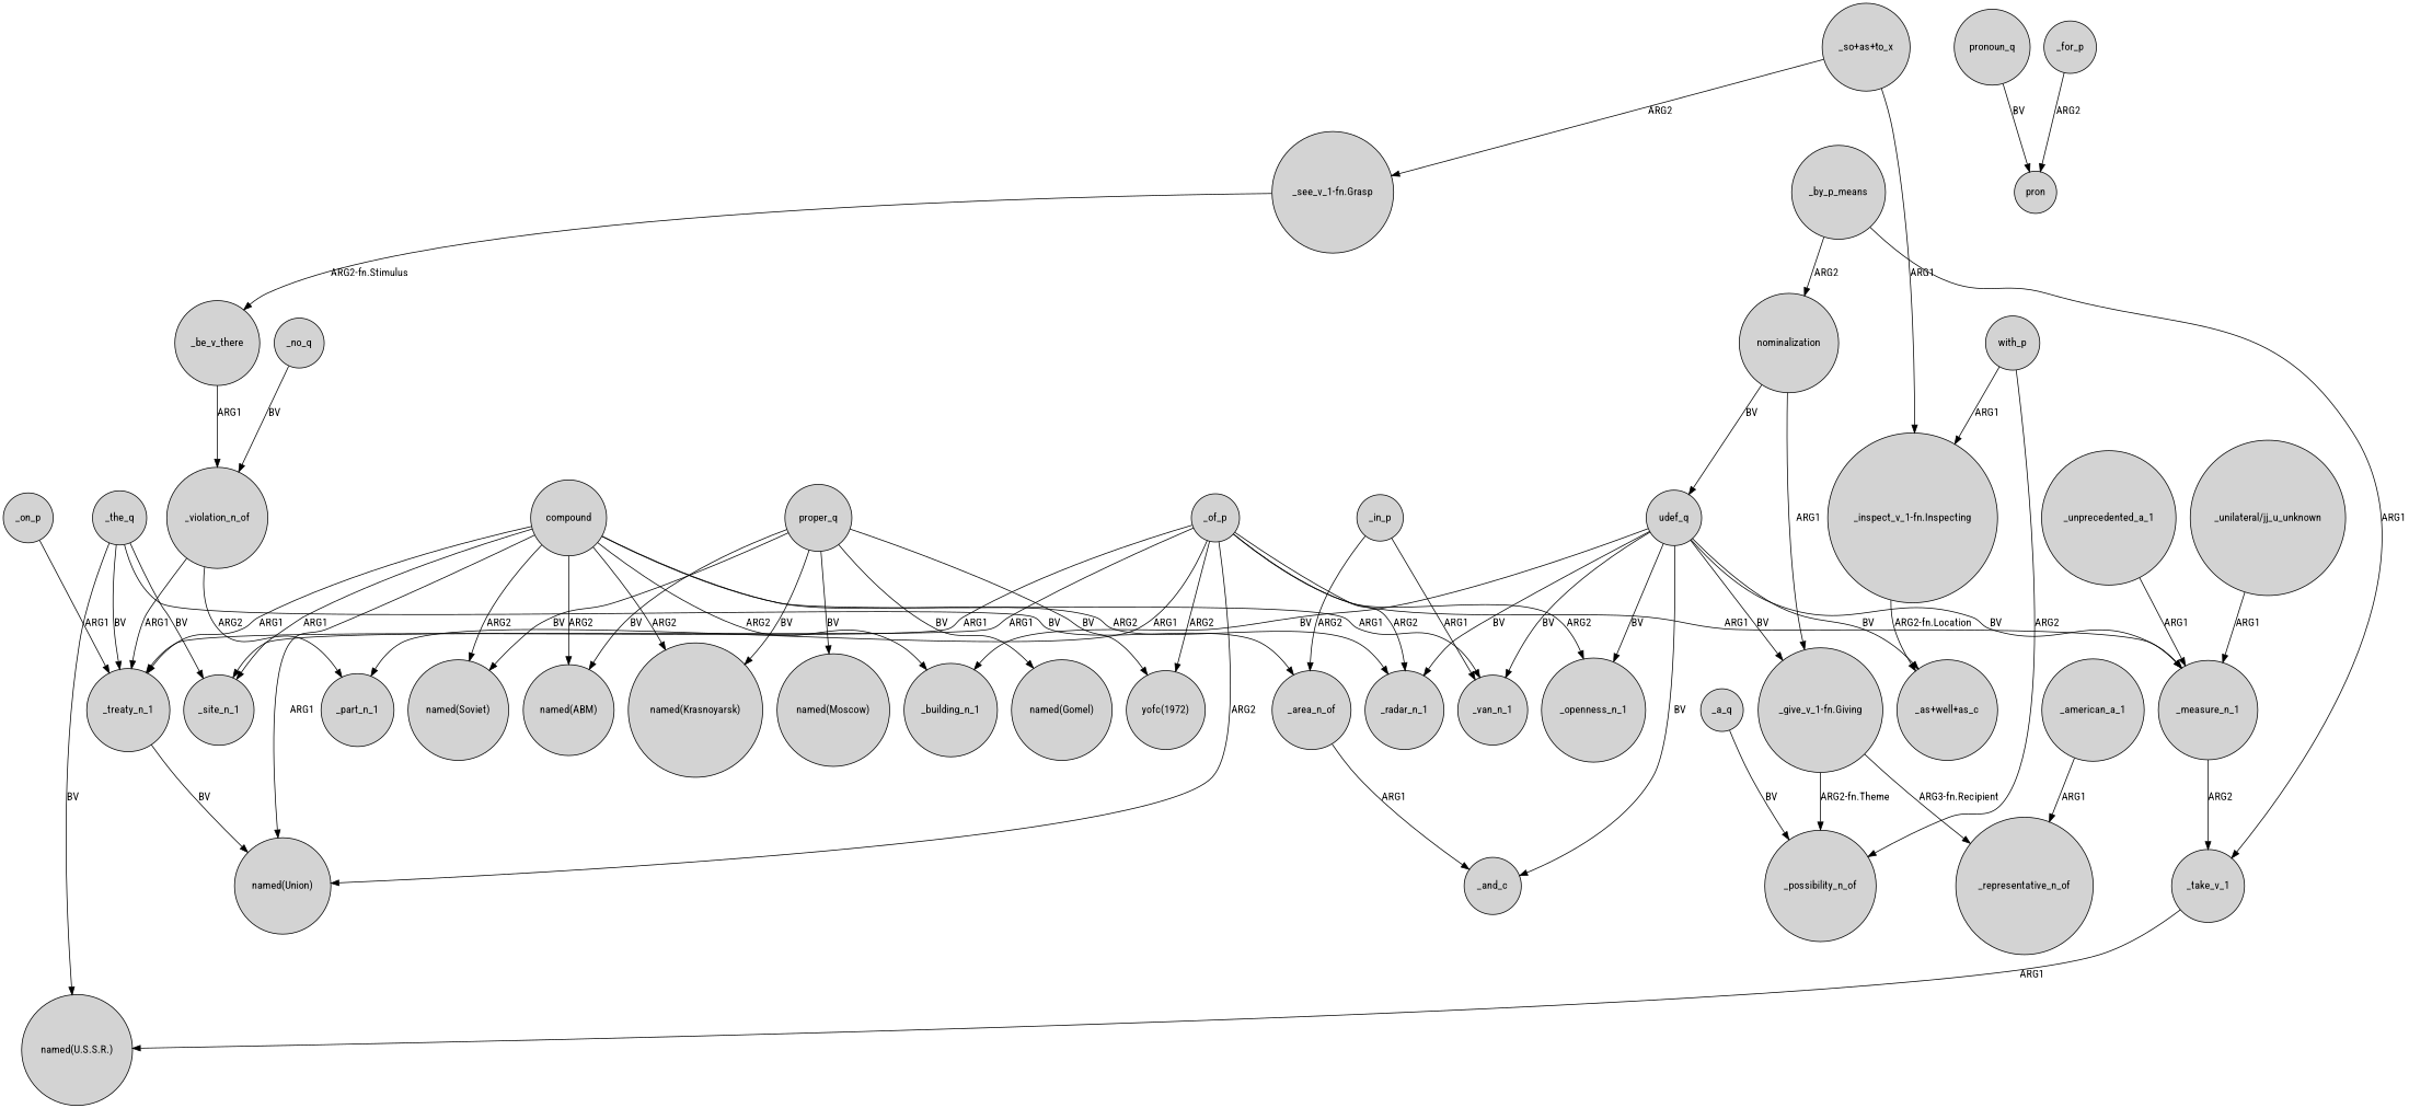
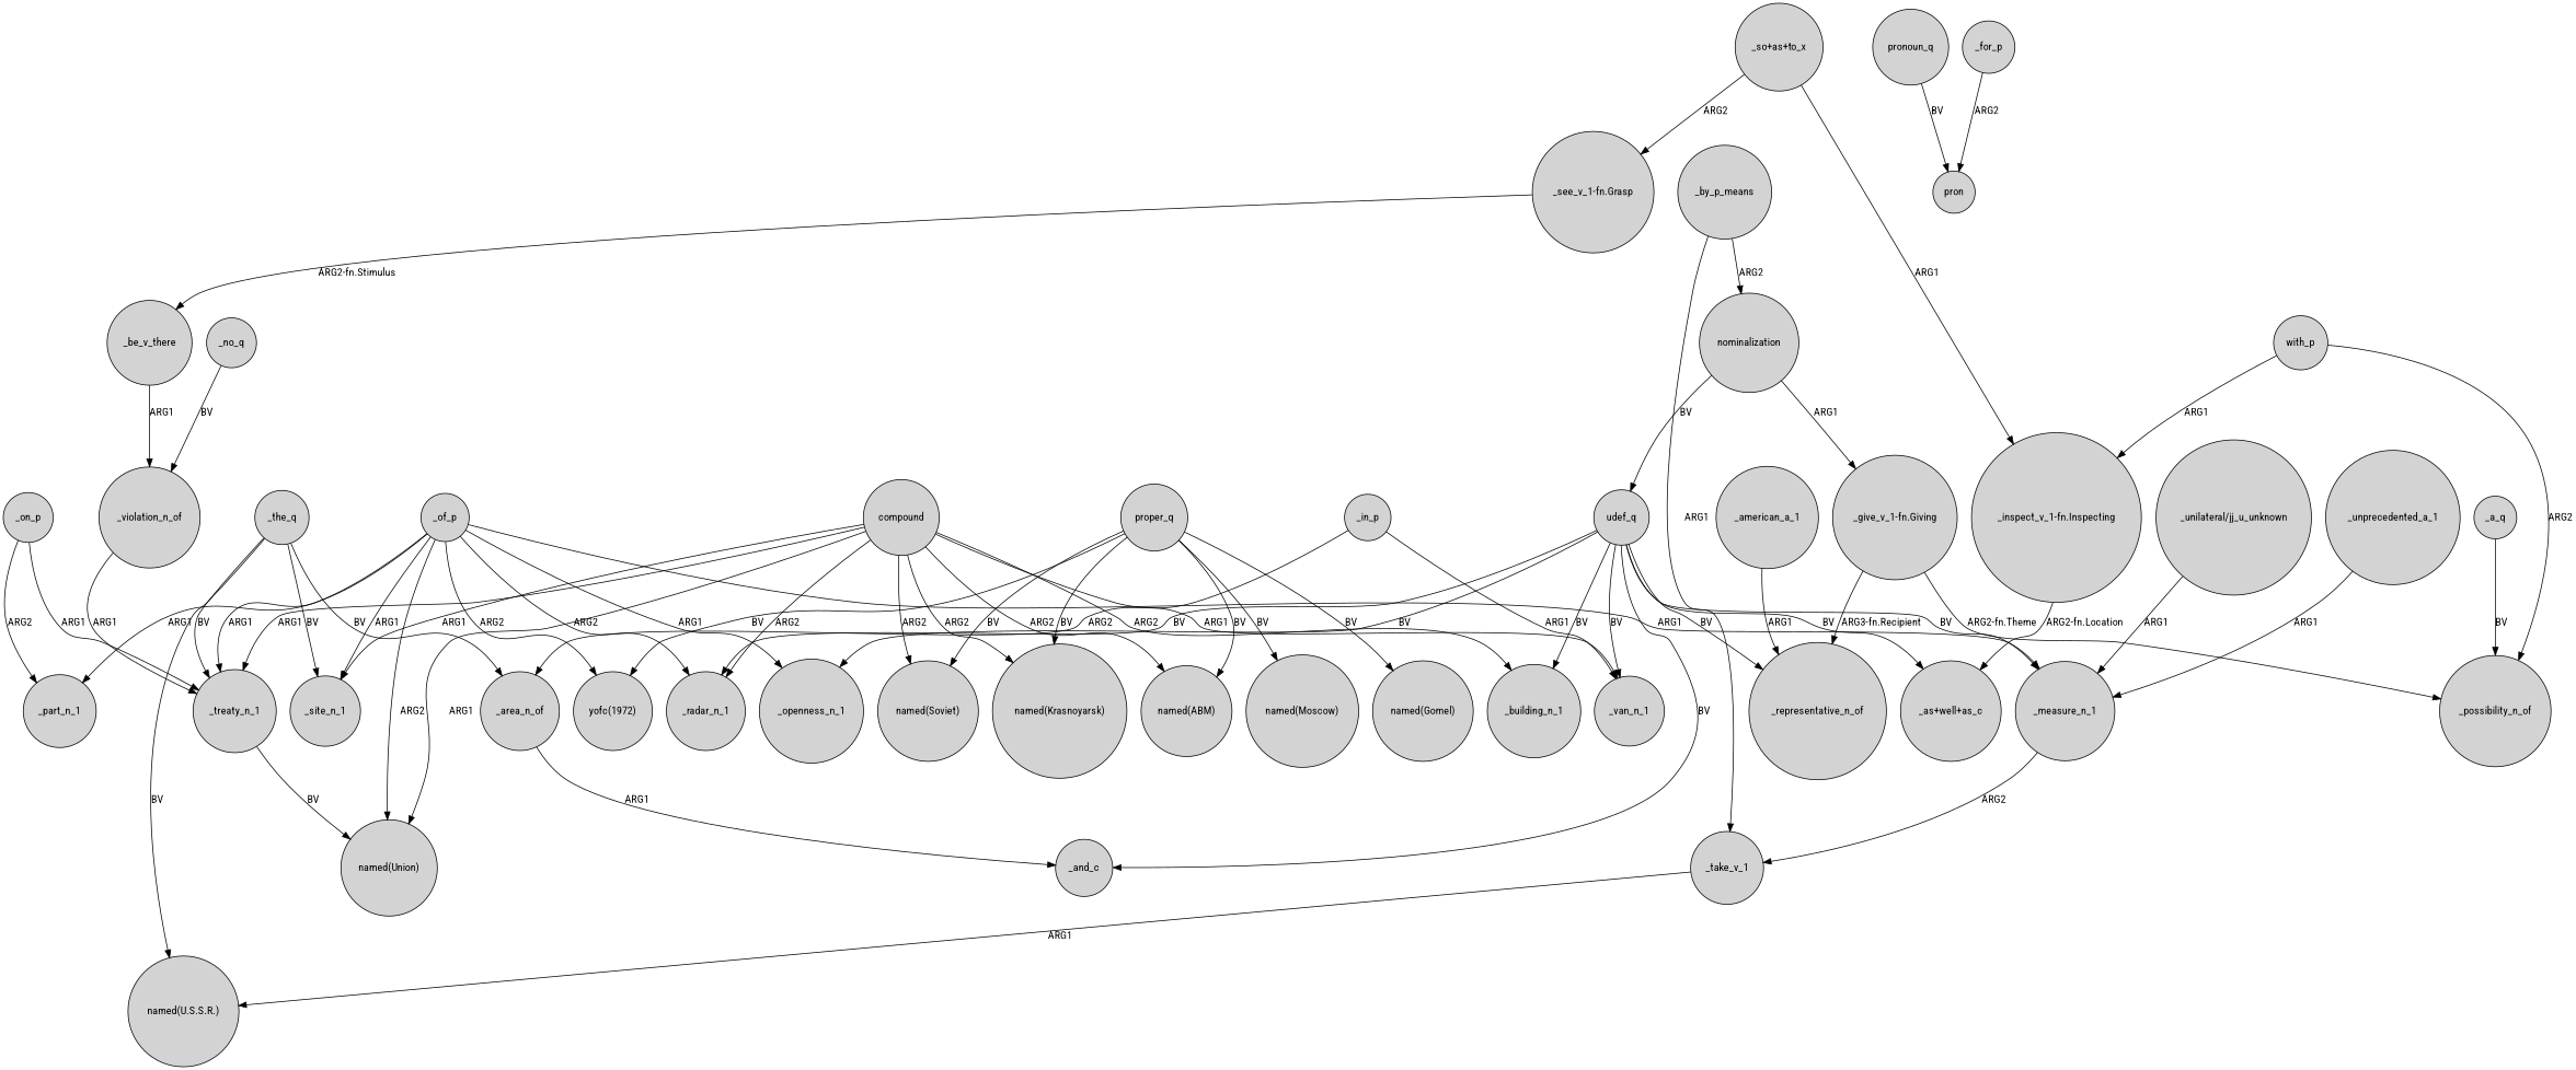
  digraph {
    fontname="Roboto Condensed"
    node [fontname="Roboto Condensed" shape=circle style=filled]
    edge [fontname="Roboto Condensed"]
    _the_q
    _site_n_1
    _treaty_n_1
    "named(U.S.S.R.)"
    _area_n_of
    "named(Union)"
    _and_c
    "_give_v_1-fn.Giving"
    _possibility_n_of
    _representative_n_of
    proper_q
    "named(Moscow)"
    "named(ABM)"
    "yofc(1972)"
    "named(Krasnoyarsk)"
    "named(Soviet)"
    "named(Gomel)"
    _violation_n_of
    udef_q
    _radar_n_1
    "_as+well+as_c"
    _building_n_1
    _measure_n_1
    _van_n_1
    _openness_n_1
    nominalization
    _take_v_1
    _by_p_means
    _on_p
    _part_n_1
    compound
    _of_p
    _american_a_1
    "_unilateral/jj_u_unknown"
    "_see_v_1-fn.Grasp"
    _be_v_there
    _unprecedented_a_1
    pronoun_q
    pron
    with_p
    "_inspect_v_1-fn.Inspecting"
    _in_p
    _for_p
    _no_q
    "_so+as+to_x"
    _a_q
    _the_q -> _site_n_1 [label=BV]
    _the_q -> _treaty_n_1 [label=BV]
    _the_q -> "named(U.S.S.R.)" [label=BV]
    _the_q -> _area_n_of [label=BV]
    _treaty_n_1 -> "named(Union)" [label=BV]
    _area_n_of -> _and_c [label=ARG1]
    "_give_v_1-fn.Giving" -> _possibility_n_of [label="ARG2-fn.Theme"]
    "_give_v_1-fn.Giving" -> _representative_n_of [label="ARG3-fn.Recipient"]
    proper_q -> "named(Moscow)" [label=BV]
    proper_q -> "named(ABM)" [label=BV]
    proper_q -> "yofc(1972)" [label=BV]
    proper_q -> "named(Krasnoyarsk)" [label=BV]
    proper_q -> "named(Soviet)" [label=BV]
    proper_q -> "named(Gomel)" [label=BV]
    _violation_n_of -> _treaty_n_1 [label=ARG1]
    udef_q -> _and_c [label=BV]
-   udef_q -> "_give_v_1-fn.Giving" [label=BV]
+   udef_q -> _representative_n_of [label=BV]
    udef_q -> _radar_n_1 [label=BV]
    udef_q -> "_as+well+as_c" [label=BV]
    udef_q -> _building_n_1 [label=BV]
    udef_q -> _measure_n_1 [label=BV]
    udef_q -> _van_n_1 [label=BV]
    udef_q -> _openness_n_1 [label=BV]
    _measure_n_1 -> _take_v_1 [label=ARG2]
    nominalization -> "_give_v_1-fn.Giving" [label=ARG1]
    nominalization -> udef_q [label=BV]
    _take_v_1 -> "named(U.S.S.R.)" [label=ARG1]
    _by_p_means -> nominalization [label=ARG2]
    _by_p_means -> _take_v_1 [label=ARG1]
    _on_p -> _treaty_n_1 [label=ARG1]
-   _violation_n_of -> _part_n_1 [label=ARG2]
+   _on_p -> _part_n_1 [label=ARG2]
    compound -> _site_n_1 [label=ARG1]
    compound -> _treaty_n_1 [label=ARG1]
    compound -> "named(Union)" [label=ARG1]
    compound -> "named(ABM)" [label=ARG2]
    compound -> "named(Krasnoyarsk)" [label=ARG2]
    compound -> "named(Soviet)" [label=ARG2]
    compound -> _radar_n_1 [label=ARG2]
    compound -> _building_n_1 [label=ARG2]
    compound -> _van_n_1 [label=ARG1]
    _of_p -> _site_n_1 [label=ARG1]
    _of_p -> _treaty_n_1 [label=ARG1]
    _of_p -> "named(Union)" [label=ARG2]
    _of_p -> "yofc(1972)" [label=ARG2]
    _of_p -> _radar_n_1 [label=ARG2]
    _of_p -> _measure_n_1 [label=ARG1]
-   _of_p -> _openness_n_1 [label=ARG2]
+   _of_p -> _openness_n_1 [label=ARG1]
    _of_p -> _part_n_1 [label=ARG1]
    _american_a_1 -> _representative_n_of [label=ARG1]
    "_unilateral/jj_u_unknown" -> _measure_n_1 [label=ARG1]
    "_see_v_1-fn.Grasp" -> _be_v_there [label="ARG2-fn.Stimulus"]
    _be_v_there -> _violation_n_of [label=ARG1]
    _unprecedented_a_1 -> _measure_n_1 [label=ARG1]
    pronoun_q -> pron [label=BV]
    with_p -> _possibility_n_of [label=ARG2]
    with_p -> "_inspect_v_1-fn.Inspecting" [label=ARG1]
    "_inspect_v_1-fn.Inspecting" -> "_as+well+as_c" [label="ARG2-fn.Location"]
    _in_p -> _area_n_of [label=ARG2]
    _in_p -> _van_n_1 [label=ARG1]
    _for_p -> pron [label=ARG2]
    _no_q -> _violation_n_of [label=BV]
    "_so+as+to_x" -> "_see_v_1-fn.Grasp" [label=ARG2]
    "_so+as+to_x" -> "_inspect_v_1-fn.Inspecting" [label=ARG1]
    _a_q -> _possibility_n_of [label=BV]
  }
